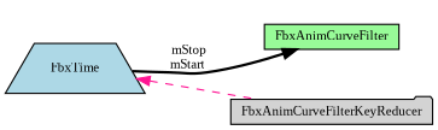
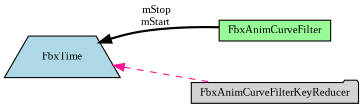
  digraph {
    fontname="Liberation Serif"
    rankdir=LR
    node [color=black fontname="Liberation Serif" fontsize=10 style=filled]
    edge [dir=back fontname="Liberation Serif" fontsize=10 labelfontname=Helvetica labelfontsize=10]
    n1 [fillcolor=lightgrey fontcolor=black height=0.2 label=FbxAnimCurveFilterKeyReducer shape=folder width=0.4]
    n2 [fillcolor=palegreen height=0.2 label=FbxAnimCurveFilter shape=box width=0.4]
    n3 [fillcolor=lightblue height=0.2 label=FbxTime shape=trapezium width=0.4]
    n3 -> n1 [color=deeppink style=dashed]
-   n2 -> n3 [color=black label=" mStop\nmStart" style=bold]
+   n3 -> n2 [color=black label=" mStop\nmStart" style=bold]
  }
